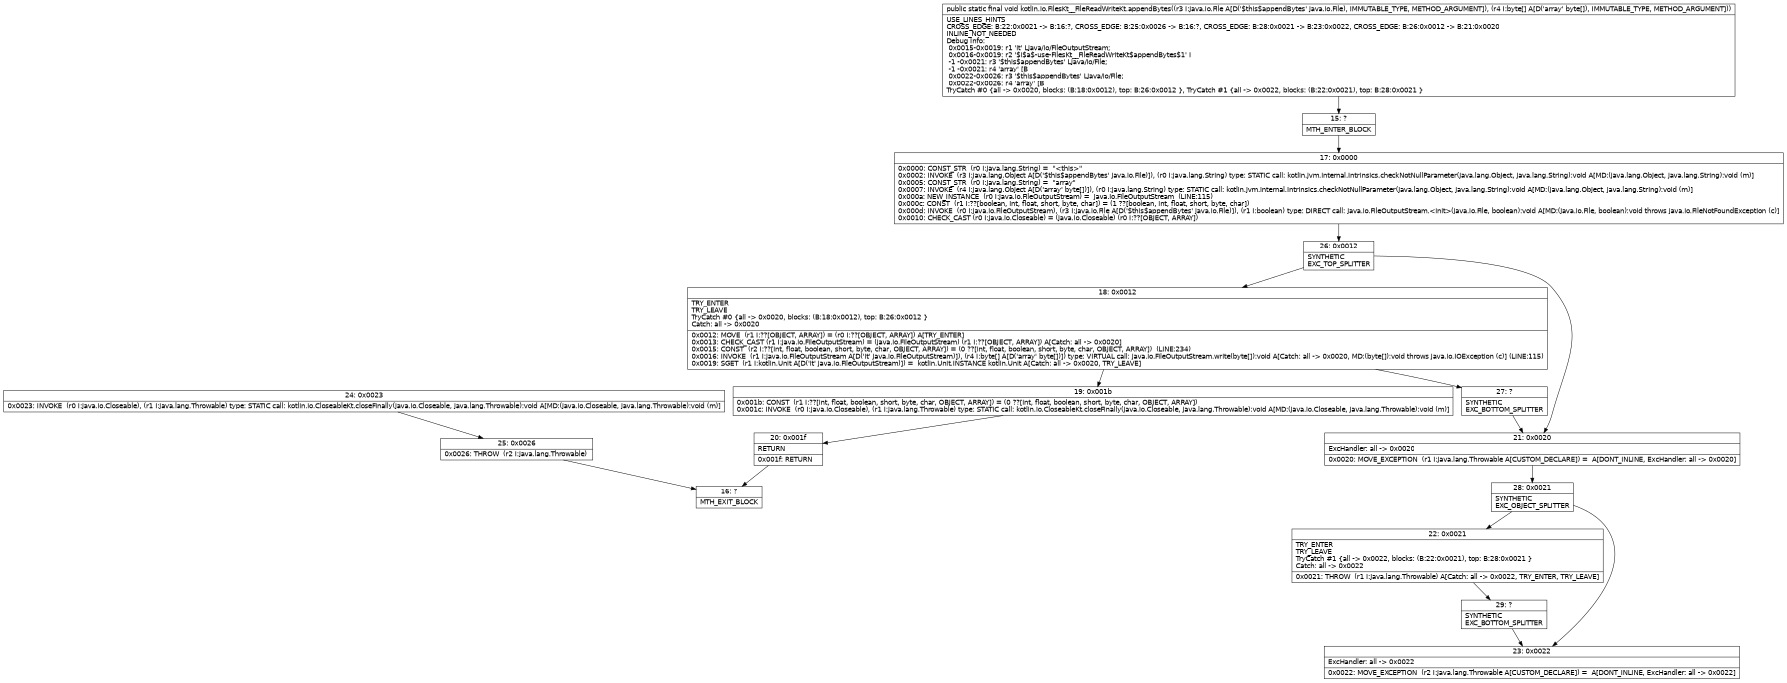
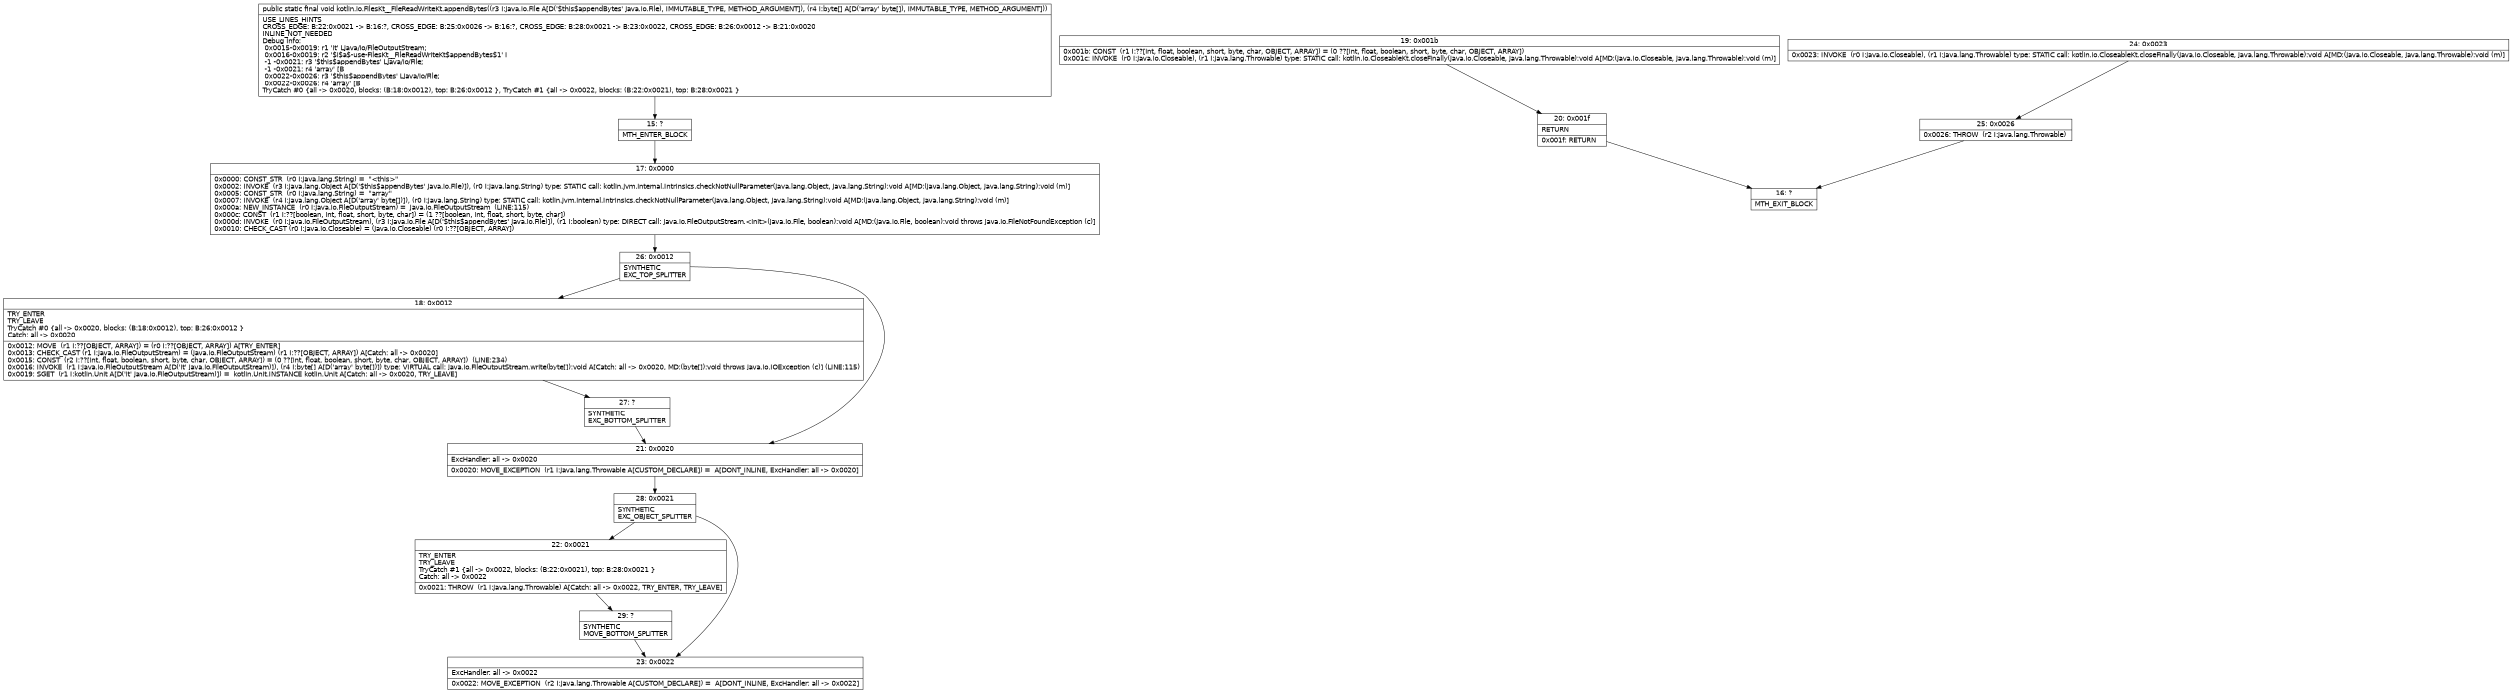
  digraph {
    fontname="DejaVu Sans"
    node [fontname="DejaVu Sans" shape=record]
    edge [fontname="DejaVu Sans"]
    n1 [label="{15\:\ ?|MTH_ENTER_BLOCK\l}"]
    n2 [label="{17\:\ 0x0000|0x0000: CONST_STR  (r0 I:java.lang.String) =  \"\<this\>\" \l0x0002: INVOKE  (r3 I:java.lang.Object A[D('$this$appendBytes' java.io.File)]), (r0 I:java.lang.String) type: STATIC call: kotlin.jvm.internal.Intrinsics.checkNotNullParameter(java.lang.Object, java.lang.String):void A[MD:(java.lang.Object, java.lang.String):void (m)]\l0x0005: CONST_STR  (r0 I:java.lang.String) =  \"array\" \l0x0007: INVOKE  (r4 I:java.lang.Object A[D('array' byte[])]), (r0 I:java.lang.String) type: STATIC call: kotlin.jvm.internal.Intrinsics.checkNotNullParameter(java.lang.Object, java.lang.String):void A[MD:(java.lang.Object, java.lang.String):void (m)]\l0x000a: NEW_INSTANCE  (r0 I:java.io.FileOutputStream) =  java.io.FileOutputStream  (LINE:115)\l0x000c: CONST  (r1 I:??[boolean, int, float, short, byte, char]) = (1 ??[boolean, int, float, short, byte, char]) \l0x000d: INVOKE  (r0 I:java.io.FileOutputStream), (r3 I:java.io.File A[D('$this$appendBytes' java.io.File)]), (r1 I:boolean) type: DIRECT call: java.io.FileOutputStream.\<init\>(java.io.File, boolean):void A[MD:(java.io.File, boolean):void throws java.io.FileNotFoundException (c)]\l0x0010: CHECK_CAST (r0 I:java.io.Closeable) = (java.io.Closeable) (r0 I:??[OBJECT, ARRAY]) \l}"]
    n3 [label="{26\:\ 0x0012|SYNTHETIC\lEXC_TOP_SPLITTER\l}"]
    n4 [label="{18\:\ 0x0012|TRY_ENTER\lTRY_LEAVE\lTryCatch #0 \{all \-\> 0x0020, blocks: (B:18:0x0012), top: B:26:0x0012 \}\lCatch: all \-\> 0x0020\l|0x0012: MOVE  (r1 I:??[OBJECT, ARRAY]) = (r0 I:??[OBJECT, ARRAY]) A[TRY_ENTER]\l0x0013: CHECK_CAST (r1 I:java.io.FileOutputStream) = (java.io.FileOutputStream) (r1 I:??[OBJECT, ARRAY]) A[Catch: all \-\> 0x0020]\l0x0015: CONST  (r2 I:??[int, float, boolean, short, byte, char, OBJECT, ARRAY]) = (0 ??[int, float, boolean, short, byte, char, OBJECT, ARRAY])  (LINE:234)\l0x0016: INVOKE  (r1 I:java.io.FileOutputStream A[D('it' java.io.FileOutputStream)]), (r4 I:byte[] A[D('array' byte[])]) type: VIRTUAL call: java.io.FileOutputStream.write(byte[]):void A[Catch: all \-\> 0x0020, MD:(byte[]):void throws java.io.IOException (c)] (LINE:115)\l0x0019: SGET  (r1 I:kotlin.Unit A[D('it' java.io.FileOutputStream)]) =  kotlin.Unit.INSTANCE kotlin.Unit A[Catch: all \-\> 0x0020, TRY_LEAVE]\l}"]
    n5 [label="{21\:\ 0x0020|ExcHandler: all \-\> 0x0020\l|0x0020: MOVE_EXCEPTION  (r1 I:java.lang.Throwable A[CUSTOM_DECLARE]) =  A[DONT_INLINE, ExcHandler: all \-\> 0x0020]\l}"]
    n6 [label="{19\:\ 0x001b|0x001b: CONST  (r1 I:??[int, float, boolean, short, byte, char, OBJECT, ARRAY]) = (0 ??[int, float, boolean, short, byte, char, OBJECT, ARRAY]) \l0x001c: INVOKE  (r0 I:java.io.Closeable), (r1 I:java.lang.Throwable) type: STATIC call: kotlin.io.CloseableKt.closeFinally(java.io.Closeable, java.lang.Throwable):void A[MD:(java.io.Closeable, java.lang.Throwable):void (m)]\l}"]
    n7 [label="{27\:\ ?|SYNTHETIC\lEXC_BOTTOM_SPLITTER\l}"]
    n8 [label="{28\:\ 0x0021|SYNTHETIC\lEXC_OBJECT_SPLITTER\l}"]
    n9 [label="{20\:\ 0x001f|RETURN\l|0x001f: RETURN   \l}"]
    n10 [label="{16\:\ ?|MTH_EXIT_BLOCK\l}"]
    n11 [label="{22\:\ 0x0021|TRY_ENTER\lTRY_LEAVE\lTryCatch #1 \{all \-\> 0x0022, blocks: (B:22:0x0021), top: B:28:0x0021 \}\lCatch: all \-\> 0x0022\l|0x0021: THROW  (r1 I:java.lang.Throwable) A[Catch: all \-\> 0x0022, TRY_ENTER, TRY_LEAVE]\l}"]
    n12 [label="{23\:\ 0x0022|ExcHandler: all \-\> 0x0022\l|0x0022: MOVE_EXCEPTION  (r2 I:java.lang.Throwable A[CUSTOM_DECLARE]) =  A[DONT_INLINE, ExcHandler: all \-\> 0x0022]\l}"]
-   n13 [label="{29\:\ ?|SYNTHETIC\lEXC_BOTTOM_SPLITTER\l}"]
+   n13 [label="{29\:\ ?|SYNTHETIC\lMOVE_BOTTOM_SPLITTER\l}"]
    n14 [label="{24\:\ 0x0023|0x0023: INVOKE  (r0 I:java.io.Closeable), (r1 I:java.lang.Throwable) type: STATIC call: kotlin.io.CloseableKt.closeFinally(java.io.Closeable, java.lang.Throwable):void A[MD:(java.io.Closeable, java.lang.Throwable):void (m)]\l}"]
    n15 [label="{25\:\ 0x0026|0x0026: THROW  (r2 I:java.lang.Throwable) \l}"]
    n16 [label="{public static final void kotlin.io.FilesKt__FileReadWriteKt.appendBytes((r3 I:java.io.File A[D('$this$appendBytes' java.io.File), IMMUTABLE_TYPE, METHOD_ARGUMENT]), (r4 I:byte[] A[D('array' byte[]), IMMUTABLE_TYPE, METHOD_ARGUMENT]))  | USE_LINES_HINTS\lCROSS_EDGE: B:22:0x0021 \-\> B:16:?, CROSS_EDGE: B:25:0x0026 \-\> B:16:?, CROSS_EDGE: B:28:0x0021 \-\> B:23:0x0022, CROSS_EDGE: B:26:0x0012 \-\> B:21:0x0020\lINLINE_NOT_NEEDED\lDebug Info:\l  0x0015\-0x0019: r1 'it' Ljava\/io\/FileOutputStream;\l  0x0016\-0x0019: r2 '$i$a$\-use\-FilesKt__FileReadWriteKt$appendBytes$1' I\l  \-1 \-0x0021: r3 '$this$appendBytes' Ljava\/io\/File;\l  \-1 \-0x0021: r4 'array' [B\l  0x0022\-0x0026: r3 '$this$appendBytes' Ljava\/io\/File;\l  0x0022\-0x0026: r4 'array' [B\lTryCatch #0 \{all \-\> 0x0020, blocks: (B:18:0x0012), top: B:26:0x0012 \}, TryCatch #1 \{all \-\> 0x0022, blocks: (B:22:0x0021), top: B:28:0x0021 \}\l}"]
    n1 -> n2
    n2 -> n3
    n3 -> n4
    n3 -> n5
-   n4 -> n6
    n4 -> n7
    n5 -> n8
    n6 -> n9
    n7 -> n5
    n8 -> n11
    n8 -> n12
    n9 -> n10
    n11 -> n13
    n13 -> n12
    n14 -> n15
    n15 -> n10
    n16 -> n1
  }
